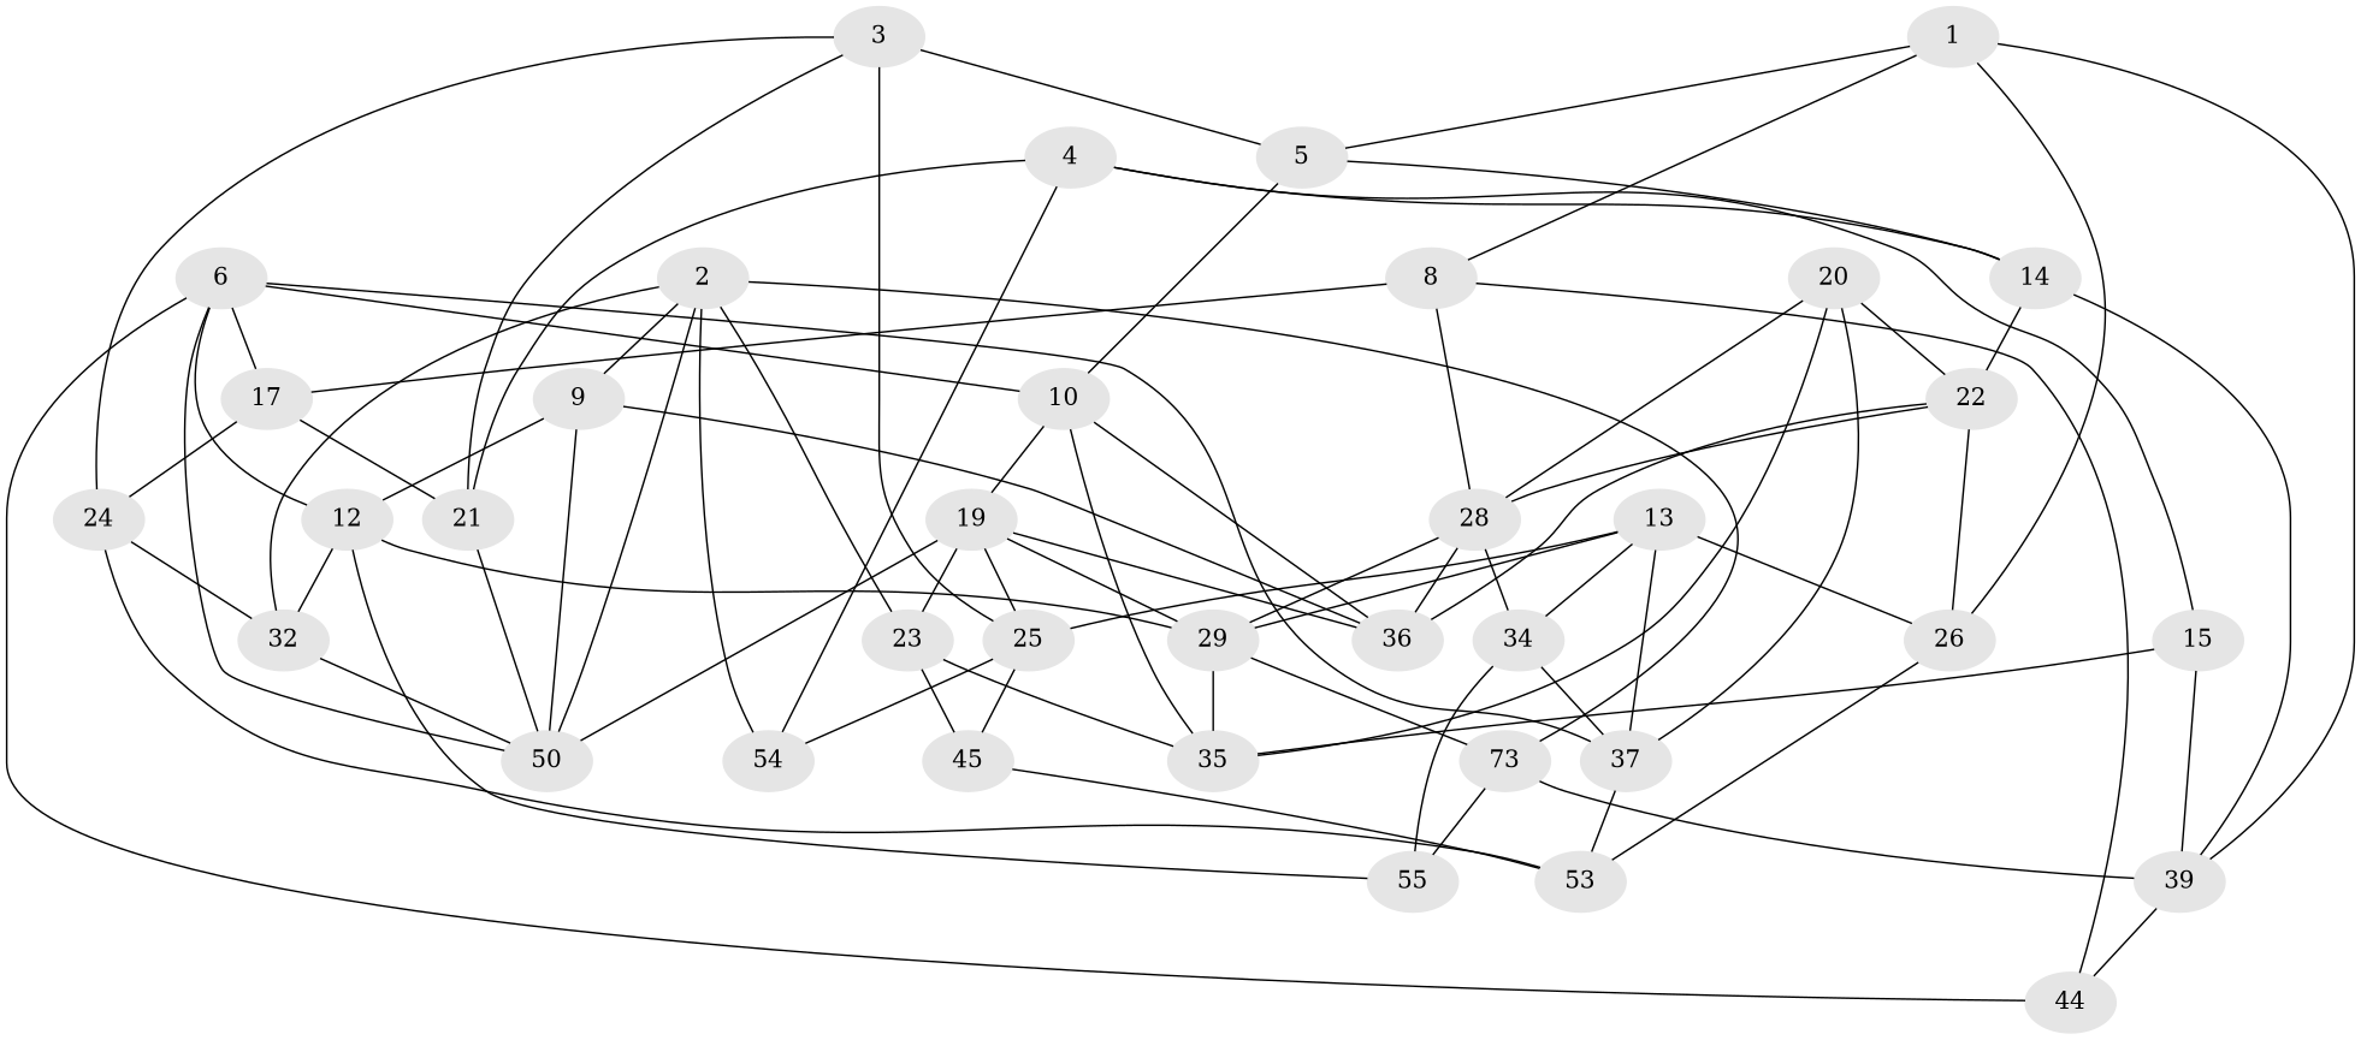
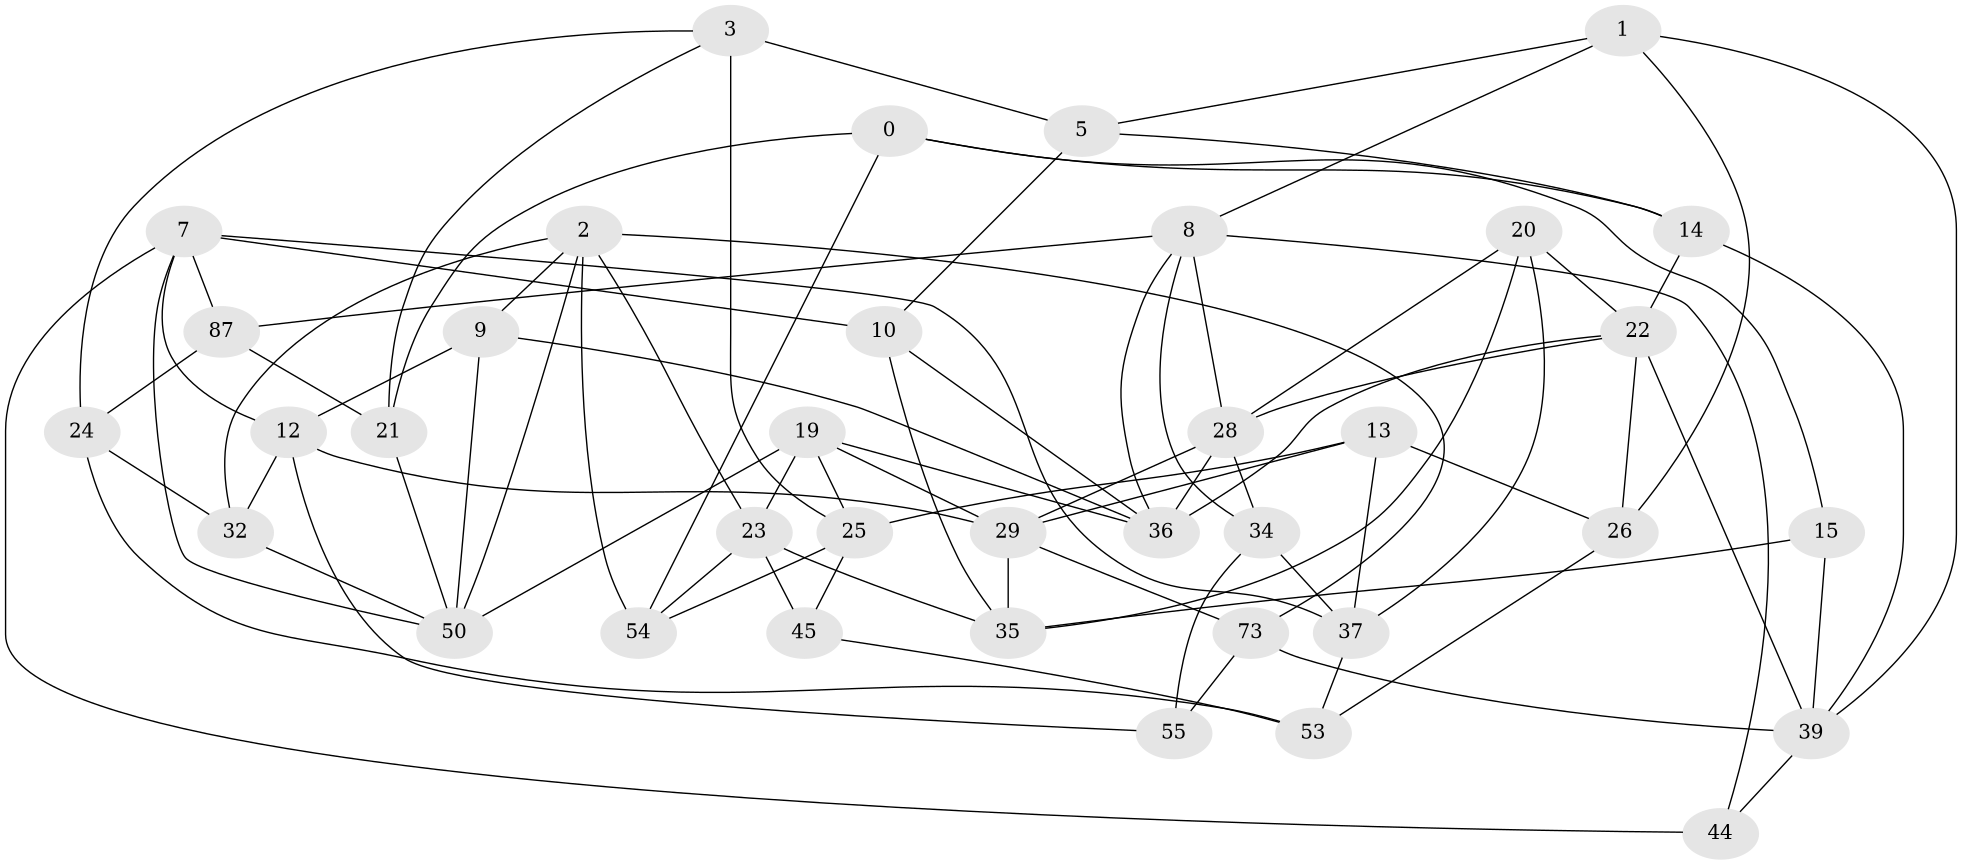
  graph {
    node [color=gray90 style=filled]
    1 [super="+46"]
    5 [super="+27"]
    8 [super="+11"]
    26
    39 [super="+56"]
    14
    10 [super="+16"]
-   17
+   17 [label=87]
    44
    28 [super="+41"]
    34
    36 [super="+48"]
    n13 [label=53]
    2 [super="+43"]
    9
    23 [super="+30"]
    32
    n18 [label=73]
    50 [super="+53"]
    54
    12 [super="+38"]
    35
    45
    55
    3 [super="+47"]
    21
    24
    25 [super="+31"]
-   4
+   4 [label=0]
    15
    22 [super="+51"]
    19 [super="+40"]
-   6 [super="+7"]
+   6 [super="+7" label=7]
    37 [super="+52"]
    29 [super="+49"]
    13
    20
    1 -- 5
    1 -- 8
    1 -- 26
    1 -- 39
    5 -- 14
    5 -- 10
    8 -- 17
    8 -- 44
    8 -- 28
-   13 -- 34
+   8 -- 34
+   8 -- 36
    26 -- n13
    39 -- 44
    14 -- 39
    14 -- 22
    10 -- 36
    10 -- 35
-   10 -- 19
    17 -- 21
    17 -- 24
    28 -- 34
    28 -- 36
    28 -- 29
    34 -- 55
    34 -- 37
    2 -- 9
    2 -- 23
    2 -- 32
    2 -- n18
    2 -- 50
    2 -- 54
    9 -- 36
    9 -- 50
    9 -- 12
+   23 -- 54
    23 -- 35
    23 -- 45 [weight=2]
    32 -- 50
    n18 -- 39
    n18 -- 55
    12 -- 32
    12 -- 55
    12 -- 29
    45 -- n13
    3 -- 5
    3 -- 21
    3 -- 24
    3 -- 25 [weight=2]
    21 -- 50
    24 -- n13
    24 -- 32
    25 -- 54
    25 -- 45
    4 -- 14
    4 -- 54
    4 -- 21
    4 -- 15
    15 -- 39
    15 -- 35
    22 -- 26
+   22 -- 39
    22 -- 28
    22 -- 36
    19 -- 36
    19 -- 23
    19 -- 50
    19 -- 25
    19 -- 29
    6 -- 10
    6 -- 17
    6 -- 44
    6 -- 50
    6 -- 12
    6 -- 37
    37 -- n13
    29 -- n18
    29 -- 35
    13 -- 26
    13 -- 25
    13 -- 37
    13 -- 29
    20 -- 28
    20 -- 35
    20 -- 22
    20 -- 37
  }
